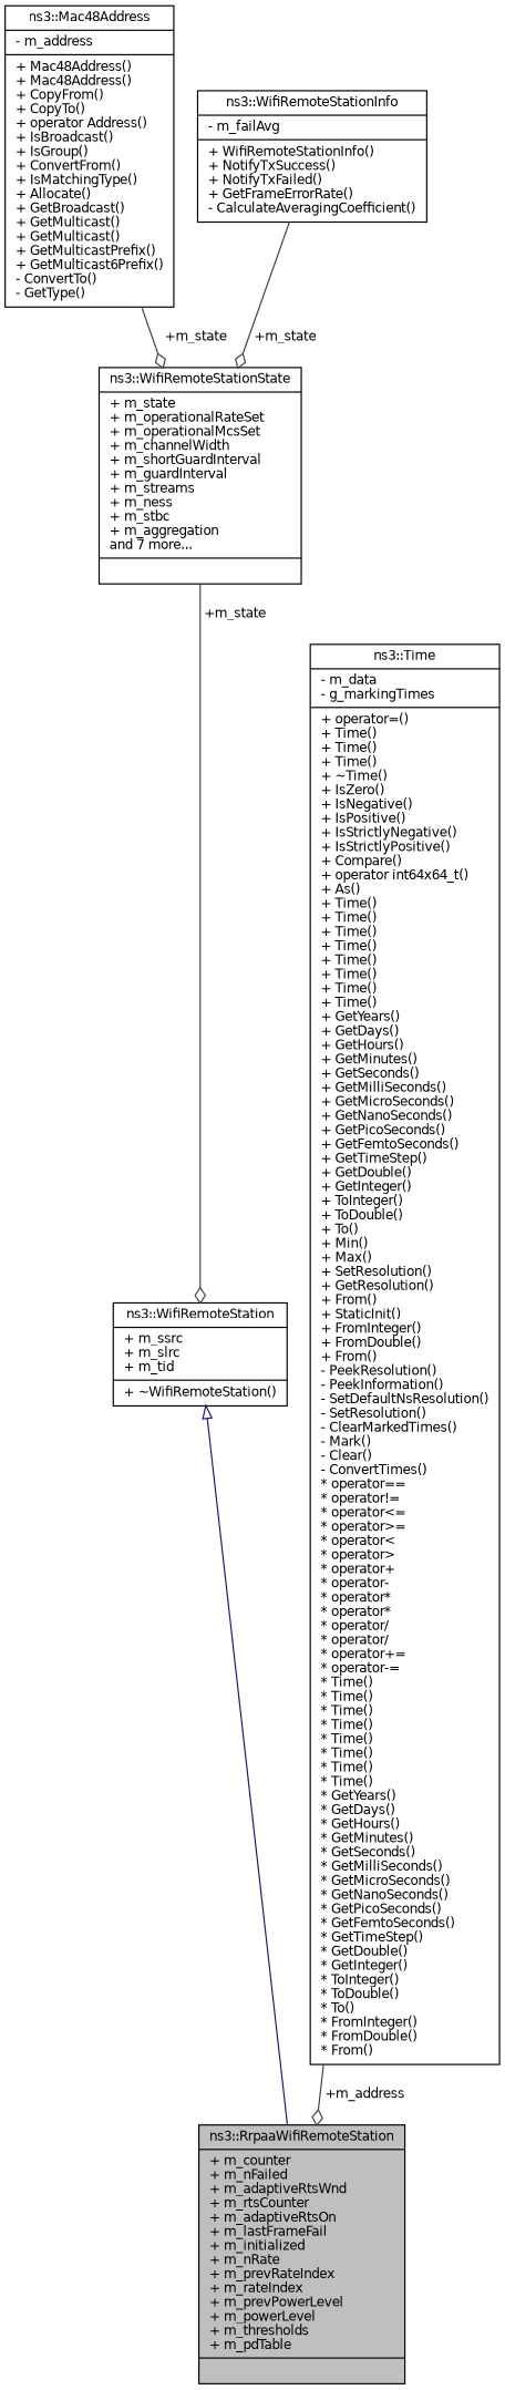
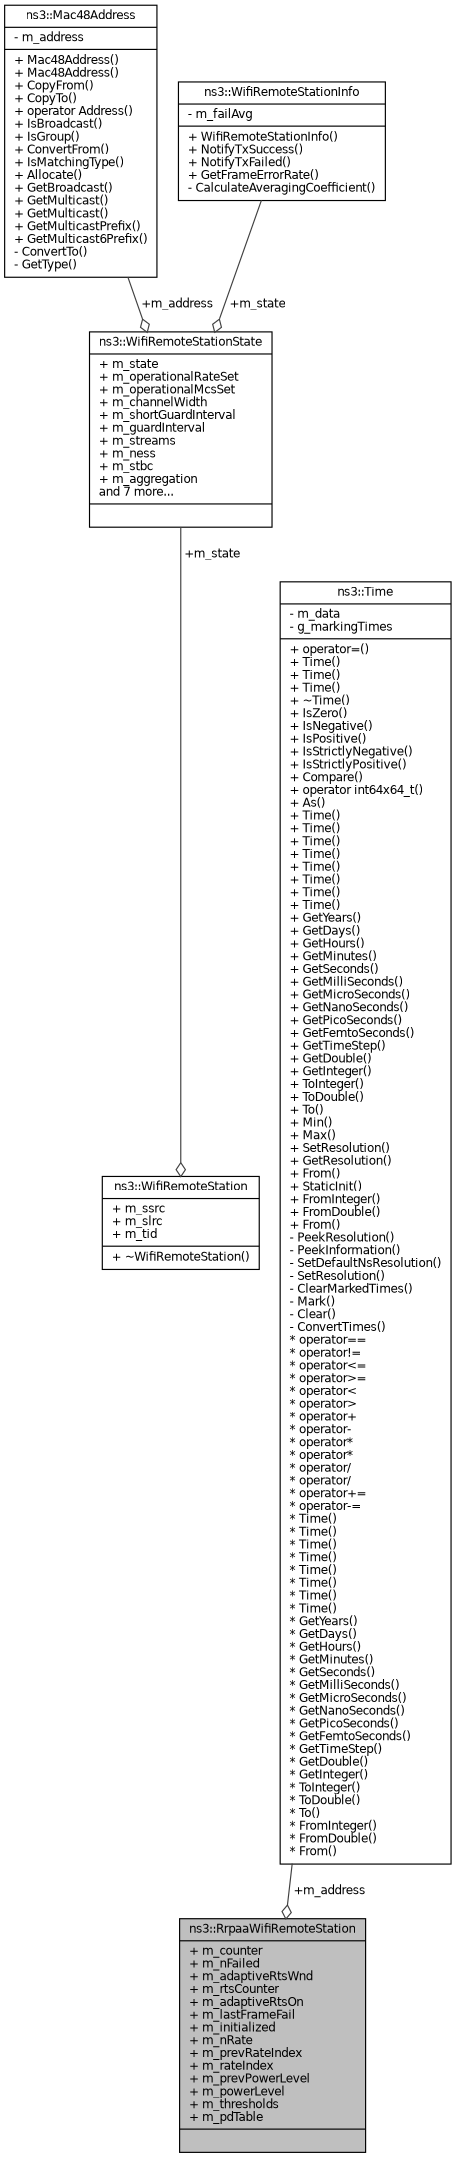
  digraph {
    node [color=black fillcolor=white fontname=Helvetica fontsize=10 shape=record style=filled]
    edge [color=grey25 fontname=Helvetica fontsize=10 labelfontname=Helvetica labelfontsize=10 style=solid arrowhead=odiamond]
    n1 [fillcolor=grey75 fontcolor=black height=0.2 label="{ns3::RrpaaWifiRemoteStation\n|+ m_counter\l+ m_nFailed\l+ m_adaptiveRtsWnd\l+ m_rtsCounter\l+ m_adaptiveRtsOn\l+ m_lastFrameFail\l+ m_initialized\l+ m_nRate\l+ m_prevRateIndex\l+ m_rateIndex\l+ m_prevPowerLevel\l+ m_powerLevel\l+ m_thresholds\l+ m_pdTable\l|}" width=0.4]
    n2 [height=0.2 label="{ns3::WifiRemoteStation\n|+ m_ssrc\l+ m_slrc\l+ m_tid\l|+ ~WifiRemoteStation()\l}" width=0.4]
    n3 [height=0.2 label="{ns3::WifiRemoteStationState\n|+ m_state\l+ m_operationalRateSet\l+ m_operationalMcsSet\l+ m_channelWidth\l+ m_shortGuardInterval\l+ m_guardInterval\l+ m_streams\l+ m_ness\l+ m_stbc\l+ m_aggregation\land 7 more...\l|}" width=0.4]
    n4 [height=0.2 label="{ns3::Mac48Address\n|- m_address\l|+ Mac48Address()\l+ Mac48Address()\l+ CopyFrom()\l+ CopyTo()\l+ operator Address()\l+ IsBroadcast()\l+ IsGroup()\l+ ConvertFrom()\l+ IsMatchingType()\l+ Allocate()\l+ GetBroadcast()\l+ GetMulticast()\l+ GetMulticast()\l+ GetMulticastPrefix()\l+ GetMulticast6Prefix()\l- ConvertTo()\l- GetType()\l}" width=0.4]
    n5 [height=0.2 label="{ns3::WifiRemoteStationInfo\n|- m_failAvg\l|+ WifiRemoteStationInfo()\l+ NotifyTxSuccess()\l+ NotifyTxFailed()\l+ GetFrameErrorRate()\l- CalculateAveragingCoefficient()\l}" width=0.4]
    n6 [height=0.2 label="{ns3::Time\n|- m_data\l- g_markingTimes\l|+ operator=()\l+ Time()\l+ Time()\l+ Time()\l+ ~Time()\l+ IsZero()\l+ IsNegative()\l+ IsPositive()\l+ IsStrictlyNegative()\l+ IsStrictlyPositive()\l+ Compare()\l+ operator int64x64_t()\l+ As()\l+ Time()\l+ Time()\l+ Time()\l+ Time()\l+ Time()\l+ Time()\l+ Time()\l+ Time()\l+ GetYears()\l+ GetDays()\l+ GetHours()\l+ GetMinutes()\l+ GetSeconds()\l+ GetMilliSeconds()\l+ GetMicroSeconds()\l+ GetNanoSeconds()\l+ GetPicoSeconds()\l+ GetFemtoSeconds()\l+ GetTimeStep()\l+ GetDouble()\l+ GetInteger()\l+ ToInteger()\l+ ToDouble()\l+ To()\l+ Min()\l+ Max()\l+ SetResolution()\l+ GetResolution()\l+ From()\l+ StaticInit()\l+ FromInteger()\l+ FromDouble()\l+ From()\l- PeekResolution()\l- PeekInformation()\l- SetDefaultNsResolution()\l- SetResolution()\l- ClearMarkedTimes()\l- Mark()\l- Clear()\l- ConvertTimes()\l* operator==\l* operator!=\l* operator\<=\l* operator\>=\l* operator\<\l* operator\>\l* operator+\l* operator-\l* operator*\l* operator*\l* operator/\l* operator/\l* operator+=\l* operator-=\l* Time()\l* Time()\l* Time()\l* Time()\l* Time()\l* Time()\l* Time()\l* Time()\l* GetYears()\l* GetDays()\l* GetHours()\l* GetMinutes()\l* GetSeconds()\l* GetMilliSeconds()\l* GetMicroSeconds()\l* GetNanoSeconds()\l* GetPicoSeconds()\l* GetFemtoSeconds()\l* GetTimeStep()\l* GetDouble()\l* GetInteger()\l* ToInteger()\l* ToDouble()\l* To()\l* FromInteger()\l* FromDouble()\l* From()\l}" width=0.4]
-   n2 -> n1 [arrowtail=onormal color=midnightblue dir=back arrowhead=""]
    n3 -> n2 [label=" +m_state"]
-   n4 -> n3 [label=" +m_state"]
+   n4 -> n3 [label=" +m_address"]
    n5 -> n3 [label=" +m_state"]
    n6 -> n1 [label=" +m_address"]
  }
